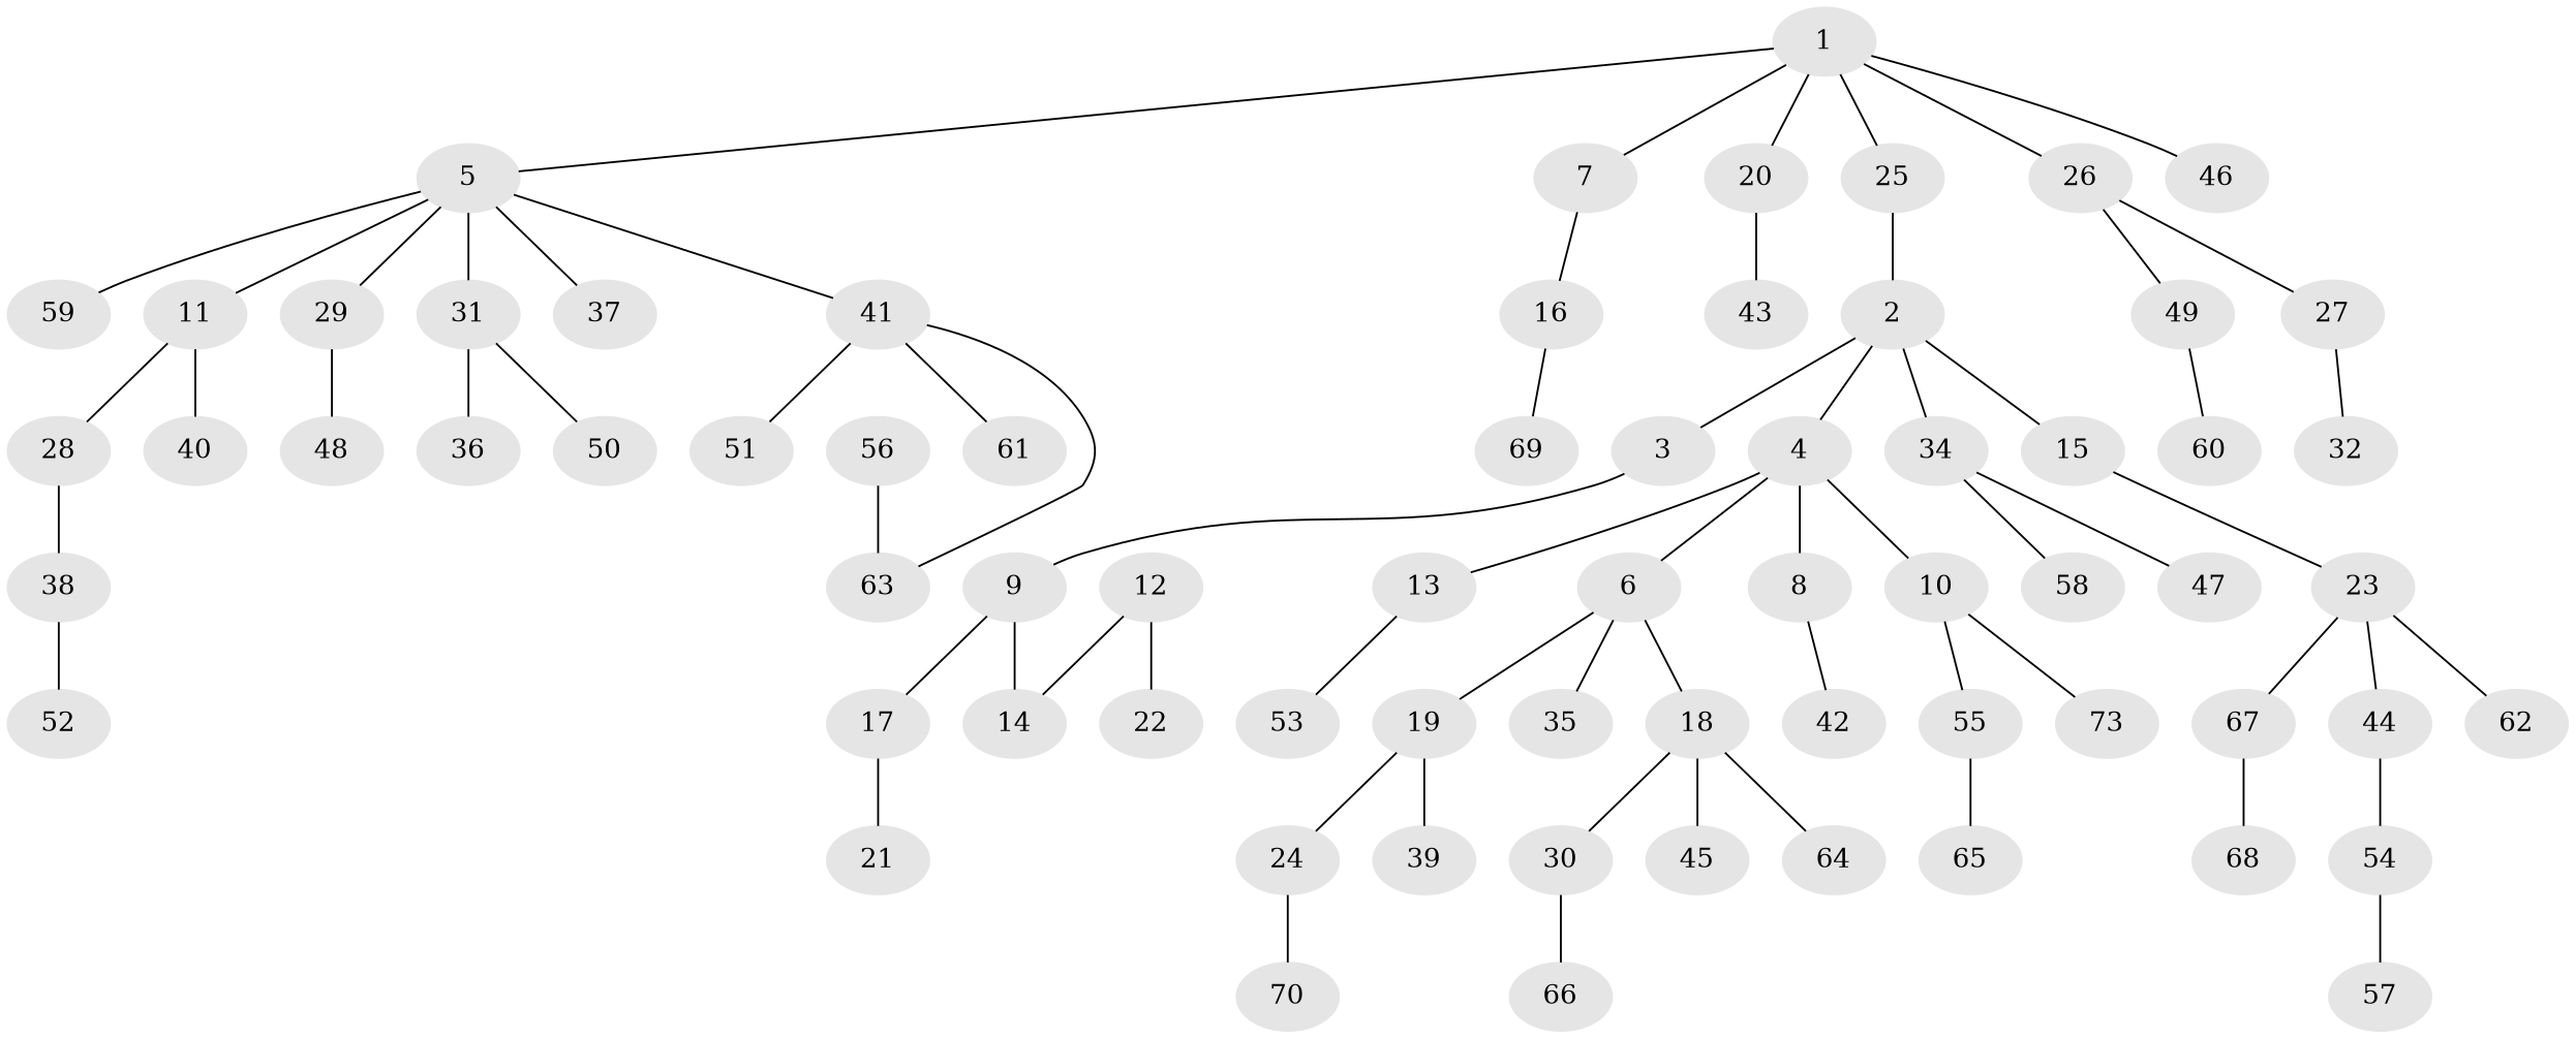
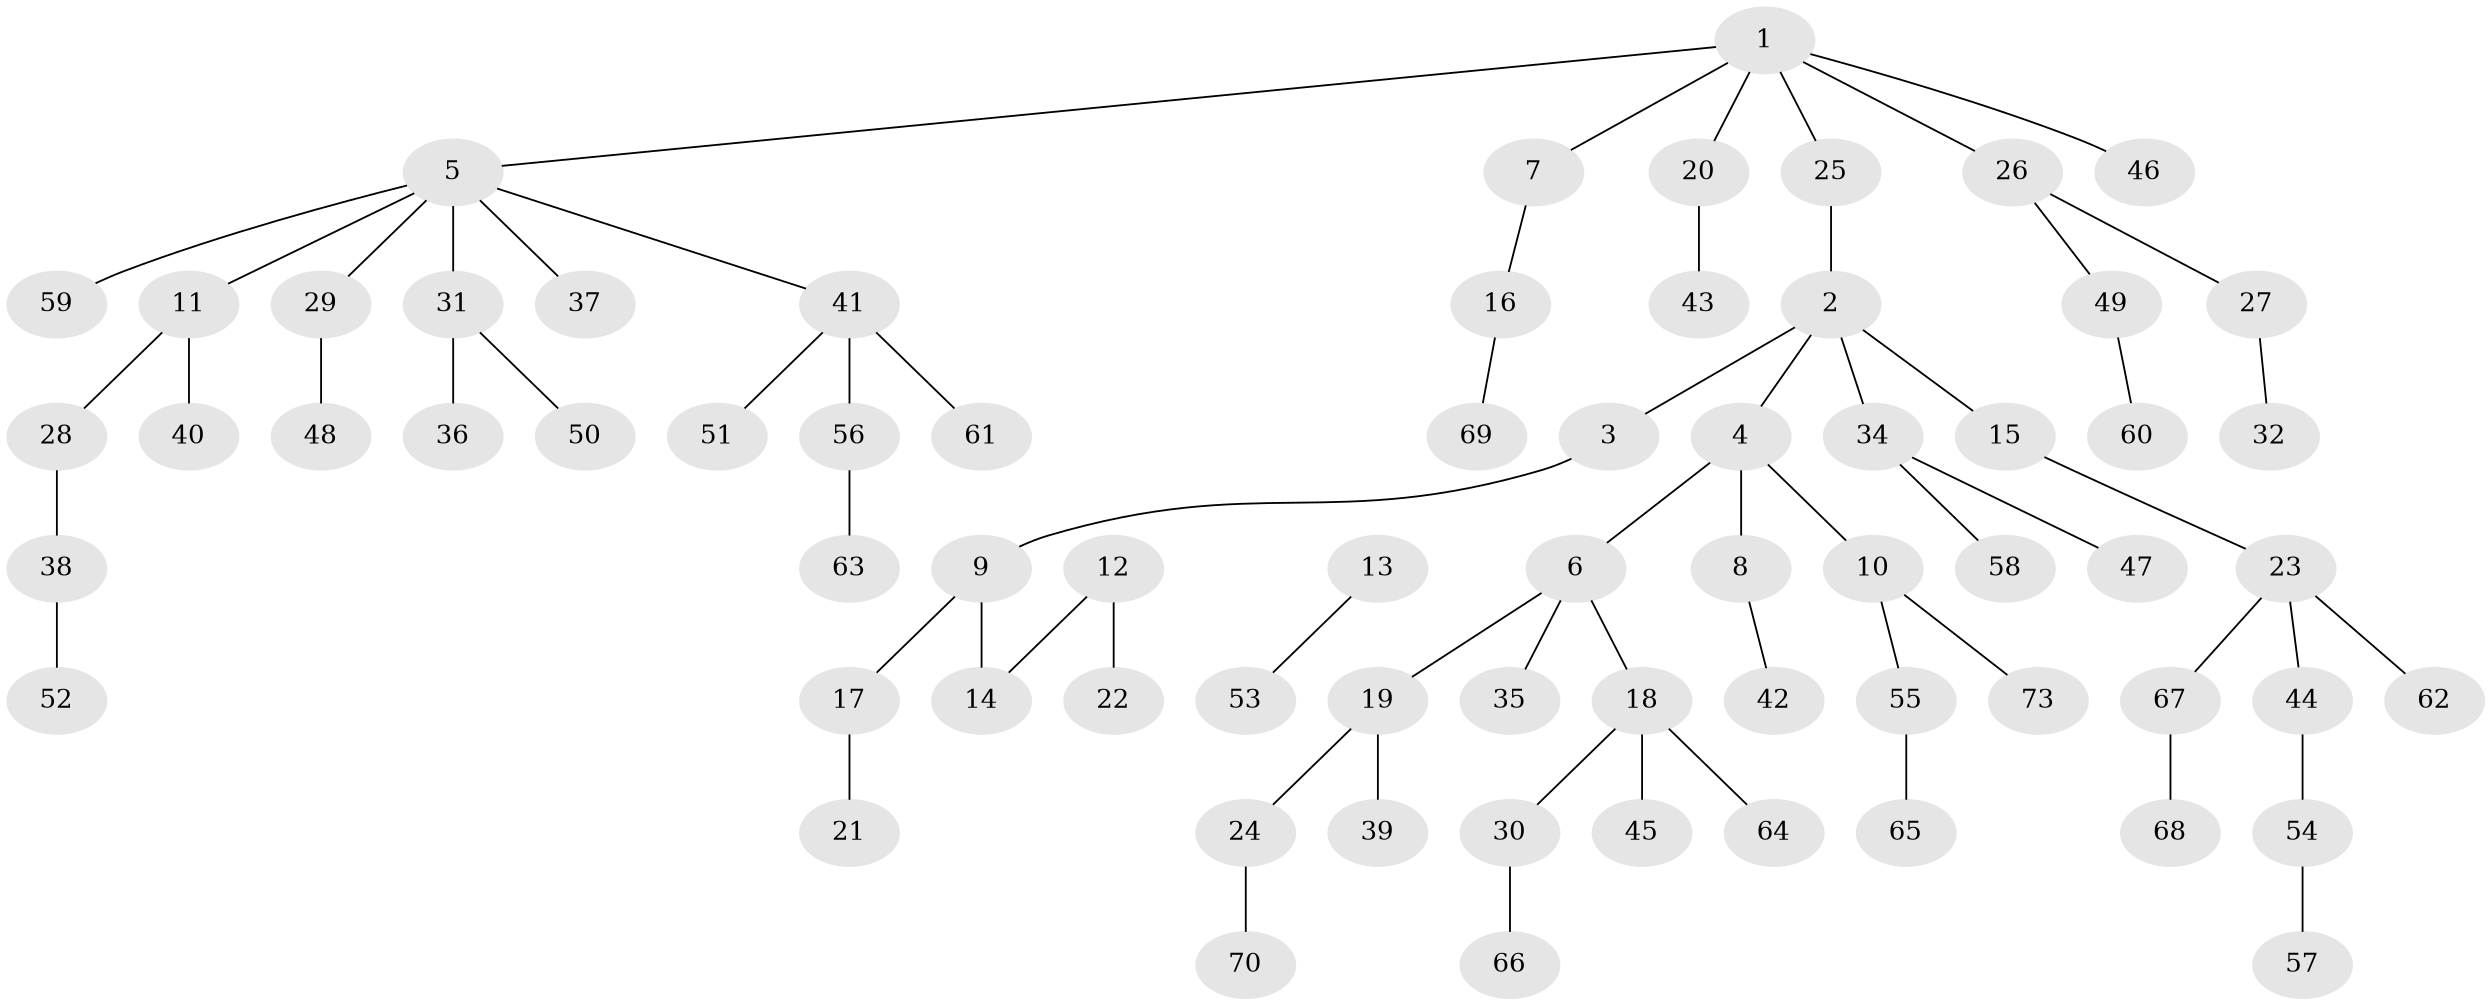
  graph {
    node [color=gray90 style=filled]
    1
    5
    7
    20
    25
    26
    46
    2
    3
    4
    15
    34
    11
    29
    31
    37
    41
    59
    16
    43
    27
    49
    9
    6
    8
    10
    13
    23
    47
    58
    17
    14
    18
    19
    35
    42
    n37 [label=73]
    55
    53
    28
    40
    48
    36
    50
    51
    56
    61
    30
    45
    64
    24
    39
    69
    12
    22
    21
    65
    38
    44
    62
    67
    66
    70
    54
    68
    32
    60
    52
    63
    57
    1 -- 5
    1 -- 7
    1 -- 20
    1 -- 25
    1 -- 26
    1 -- 46
    5 -- 11
    5 -- 29
    5 -- 31
    5 -- 37
    5 -- 41
    5 -- 59
    7 -- 16
    20 -- 43
    25 -- 2
    26 -- 27
    26 -- 49
    2 -- 3
    2 -- 4
    2 -- 15
    2 -- 34
    3 -- 9
    4 -- 6
    4 -- 8
    4 -- 10
-   4 -- 13
    15 -- 23
    34 -- 47
    34 -- 58
    11 -- 28
    11 -- 40
    29 -- 48
    31 -- 36
    31 -- 50
    41 -- 51
-   41 -- 63
+   41 -- 56
    41 -- 61
    16 -- 69
    27 -- 32
    49 -- 60
    9 -- 17
    9 -- 14
    6 -- 18
    6 -- 19
    6 -- 35
    8 -- 42
    10 -- n37
    10 -- 55
    13 -- 53
    23 -- 44
    23 -- 62
    23 -- 67
    17 -- 21
    18 -- 30
    18 -- 45
    18 -- 64
    19 -- 24
    19 -- 39
    55 -- 65
    28 -- 38
    56 -- 63
    30 -- 66
    24 -- 70
    12 -- 14
    12 -- 22
    38 -- 52
    44 -- 54
    67 -- 68
    54 -- 57
  }
